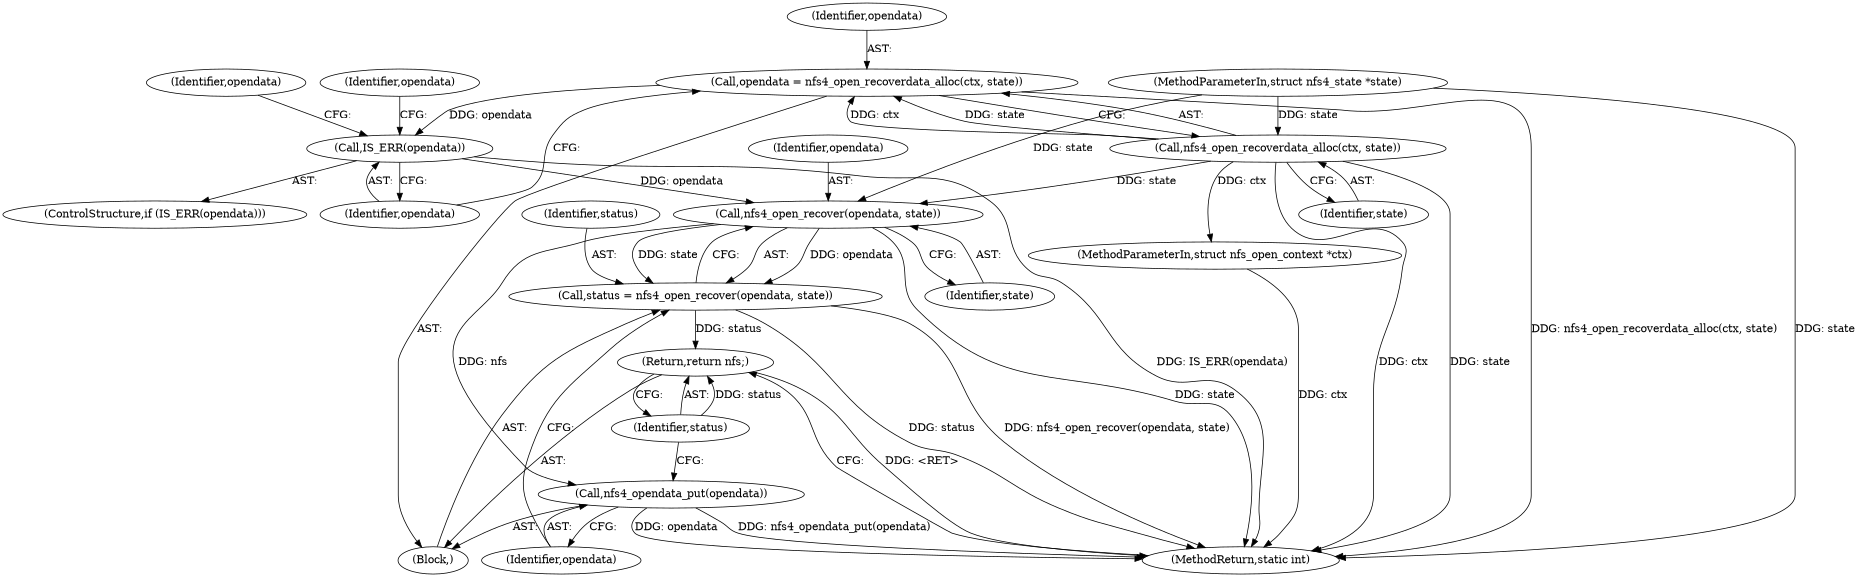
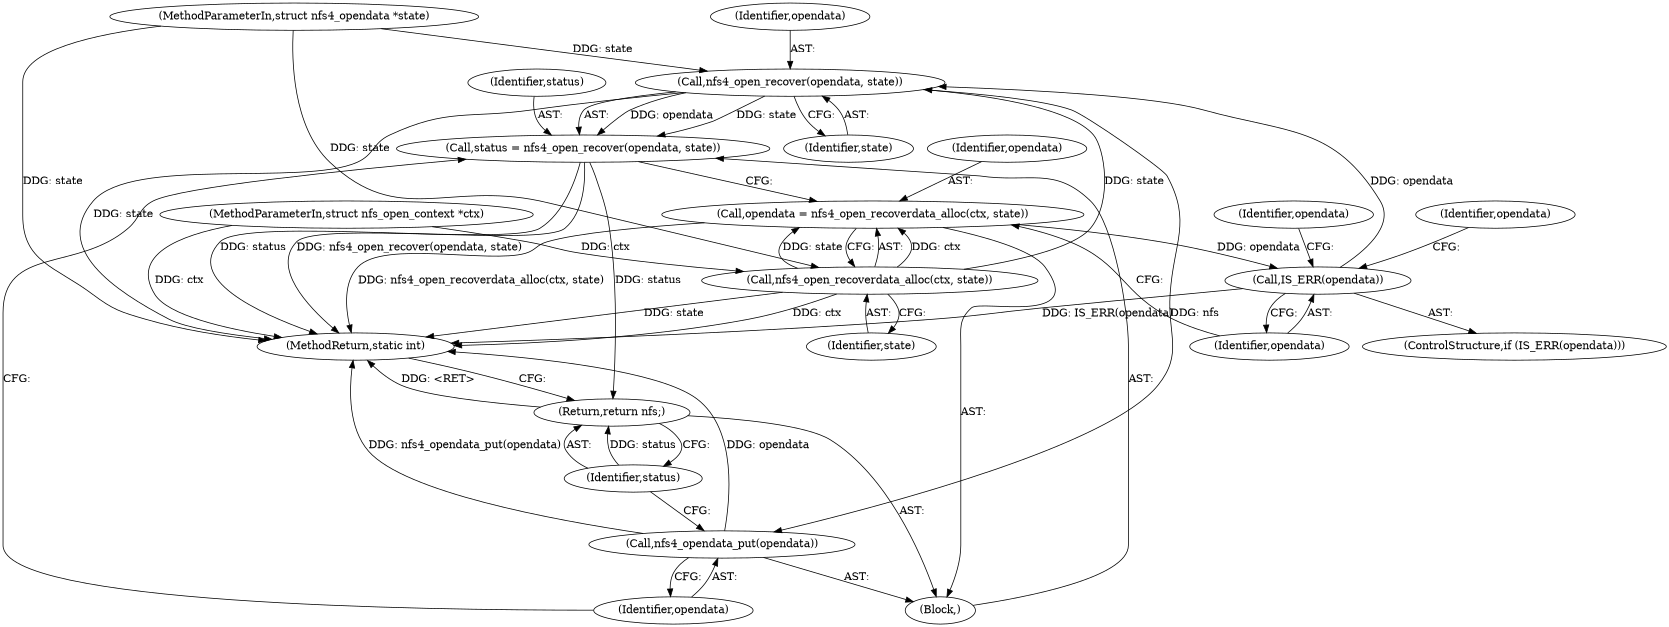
  digraph {
    n1 [label="(Call,nfs4_open_recover(opendata, state))"]
    n2 [label="(Call,status = nfs4_open_recover(opendata, state))"]
    n3 [label="(Call,nfs4_opendata_put(opendata))"]
    n4 [label="(Identifier,state)"]
    n5 [label="(MethodReturn,static int)"]
    n6 [label="(Return,return nfs;)"]
    n7 [label="(Block,)"]
    n8 [label="(Identifier,opendata)"]
    n9 [label="(Call,IS_ERR(opendata))"]
    n10 [label="(ControlStructure,if (IS_ERR(opendata)))"]
    n11 [label="(Identifier,opendata)"]
    n12 [label="(Call,opendata = nfs4_open_recoverdata_alloc(ctx, state))"]
    n13 [label="(Call,nfs4_open_recoverdata_alloc(ctx, state))"]
    n14 [label="(Identifier,state)"]
    n15 [label="(MethodParameterIn,struct nfs_open_context *ctx)"]
-   n16 [label="(MethodParameterIn,struct nfs4_state *state)"]
+   n16 [label="(MethodParameterIn,struct nfs4_opendata *state)"]
    n17 [label="(Identifier,status)"]
    n18 [label="(Identifier,opendata)"]
    n19 [label="(Identifier,status)"]
    n20 [label="(Identifier,opendata)"]
    n21 [label="(Identifier,opendata)"]
    n22 [label="(Identifier,opendata)"]
    n1 -> n2 [label="AST: "]
    n1 -> n2 [label="DDG: opendata"]
    n1 -> n2 [label="DDG: state"]
    n1 -> n3 [label="DDG: nfs"]
    n1 -> n4 [label="CFG: "]
    n1 -> n5 [label="DDG: state"]
-   n2 -> n1 [label="CFG: "]
+   n2 -> n12 [label="CFG: "]
    n2 -> n5 [label="DDG: nfs4_open_recover(opendata, state)"]
    n2 -> n5 [label="DDG: status"]
    n2 -> n6 [label="DDG: status"]
    n3 -> n5 [label="DDG: nfs4_opendata_put(opendata)"]
    n3 -> n5 [label="DDG: opendata"]
    n3 -> n7 [label="AST: "]
    n3 -> n8 [label="CFG: "]
    n4 -> n1 [label="AST: "]
    n5 -> n6 [label="CFG: "]
    n6 -> n5 [label="DDG: <RET>"]
    n6 -> n7 [label="AST: "]
    n6 -> n17 [label="CFG: "]
    n7 -> n2 [label="AST: "]
    n8 -> n2 [label="CFG: "]
    n8 -> n3 [label="AST: "]
    n9 -> n1 [label="DDG: opendata"]
    n9 -> n5 [label="DDG: IS_ERR(opendata)"]
    n9 -> n10 [label="AST: "]
    n9 -> n11 [label="CFG: "]
    n11 -> n9 [label="AST: "]
    n11 -> n12 [label="CFG: "]
    n12 -> n5 [label="DDG: nfs4_open_recoverdata_alloc(ctx, state)"]
    n12 -> n7 [label="AST: "]
    n12 -> n9 [label="DDG: opendata"]
    n12 -> n13 [label="CFG: "]
    n13 -> n1 [label="DDG: state"]
    n13 -> n5 [label="DDG: ctx"]
    n13 -> n5 [label="DDG: state"]
    n13 -> n12 [label="AST: "]
    n13 -> n12 [label="DDG: ctx"]
    n13 -> n12 [label="DDG: state"]
    n13 -> n14 [label="CFG: "]
    n14 -> n13 [label="AST: "]
    n15 -> n5 [label="DDG: ctx"]
-   n13 -> n15 [label="DDG: ctx"]
+   n15 -> n13 [label="DDG: ctx"]
    n16 -> n1 [label="DDG: state"]
    n16 -> n5 [label="DDG: state"]
    n16 -> n13 [label="DDG: state"]
    n17 -> n3 [label="CFG: "]
    n17 -> n6 [label="AST: "]
    n17 -> n6 [label="DDG: status"]
    n18 -> n9 [label="CFG: "]
    n19 -> n2 [label="AST: "]
    n20 -> n12 [label="AST: "]
    n21 -> n1 [label="AST: "]
    n22 -> n9 [label="CFG: "]
  }
